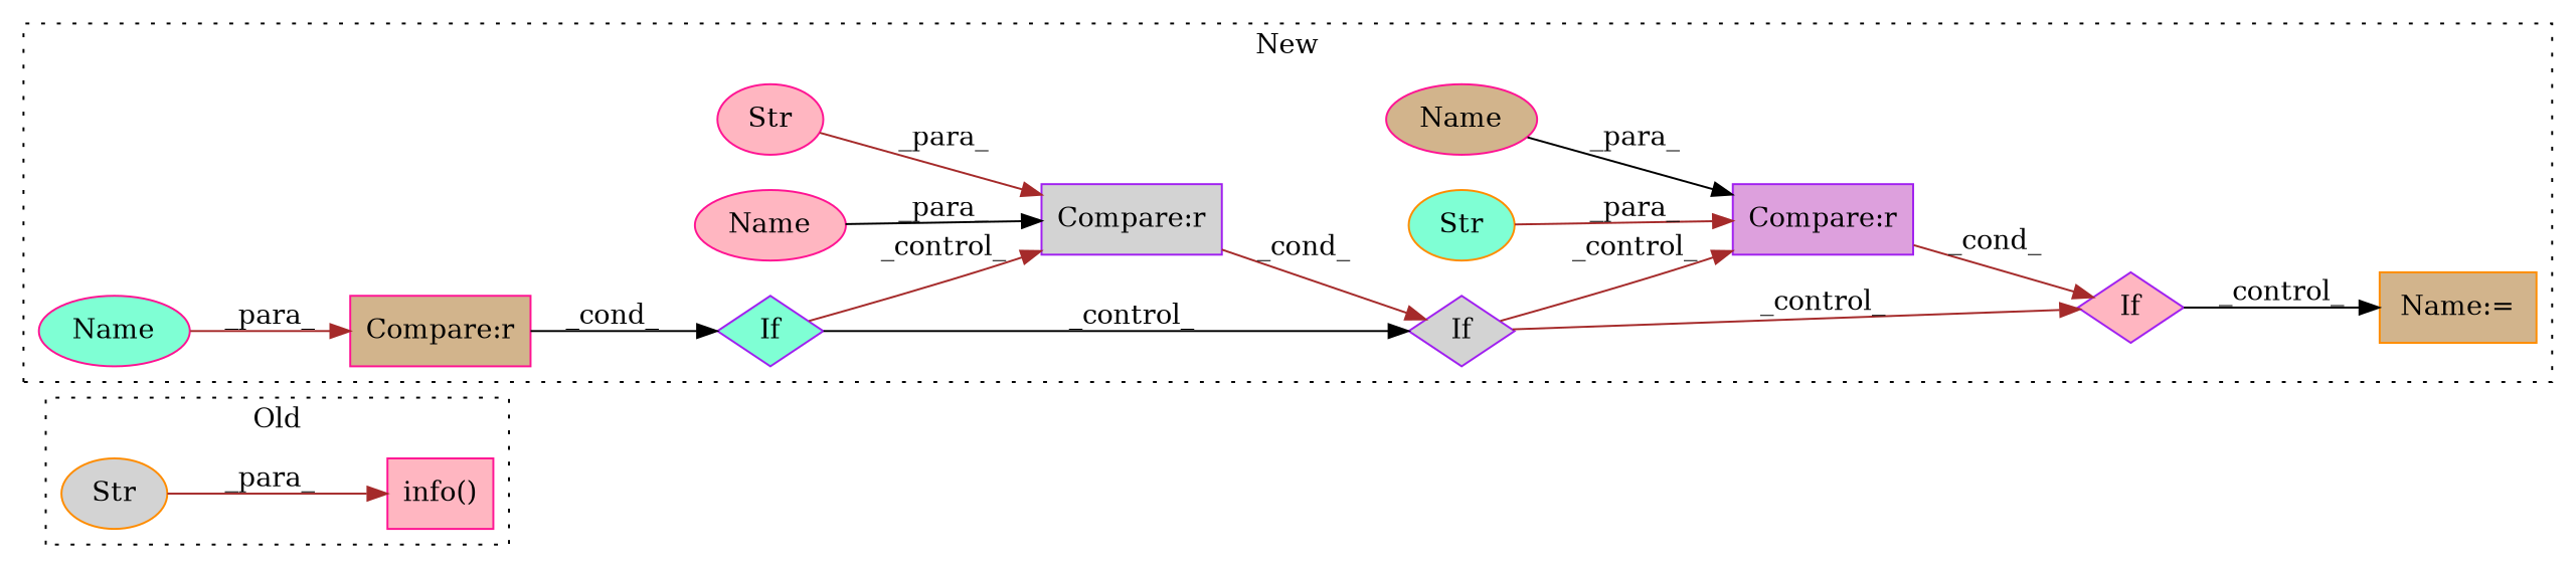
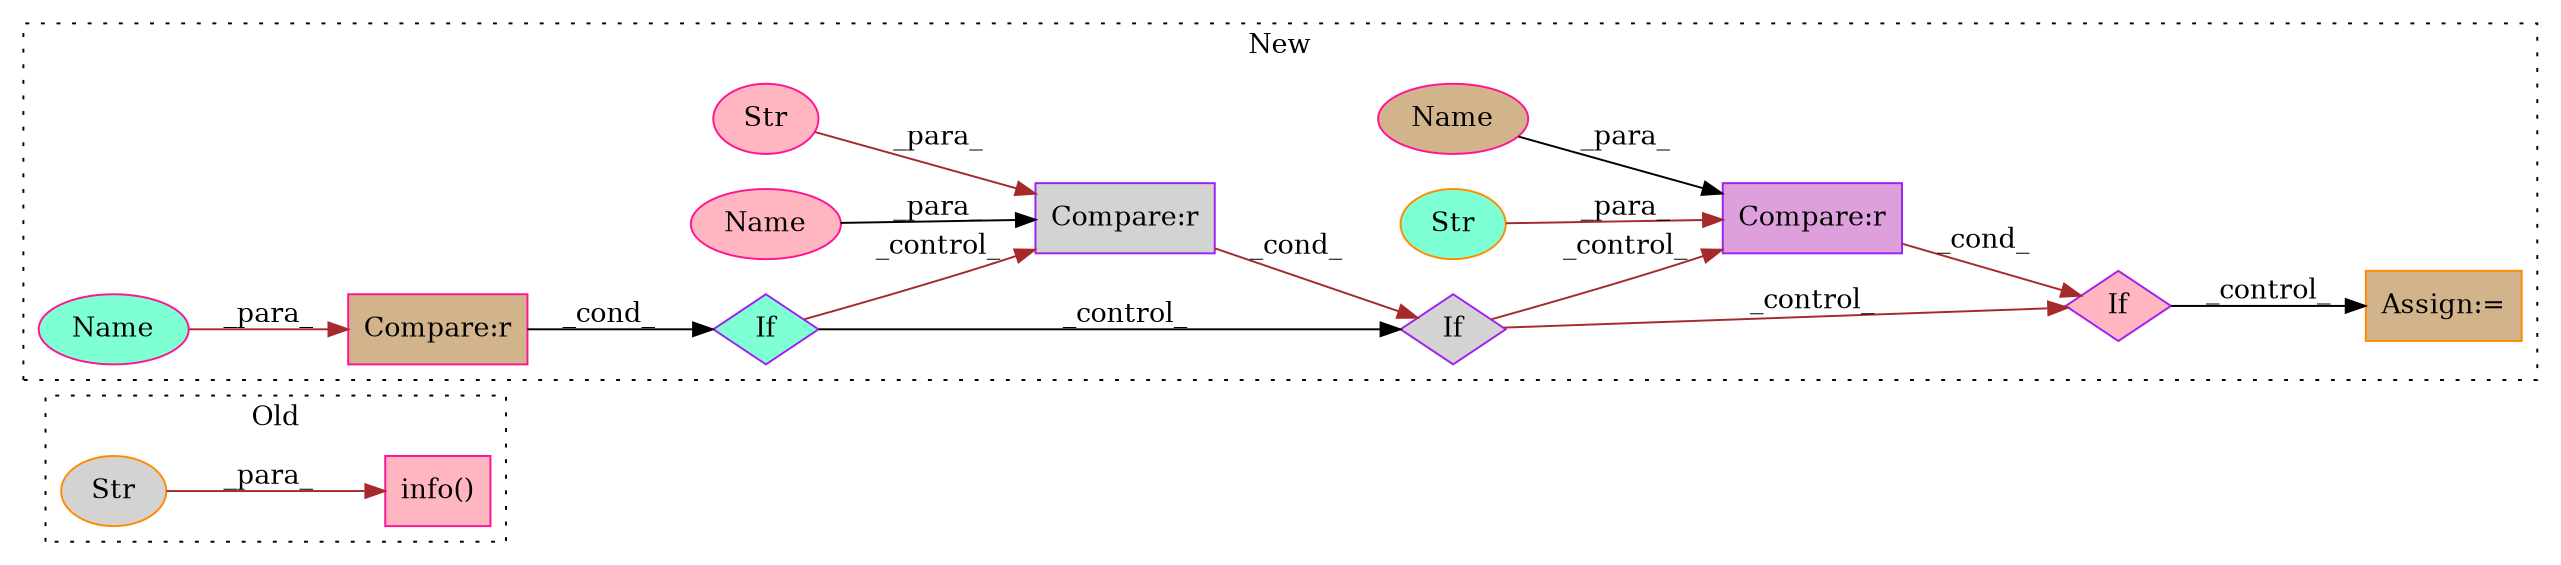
  digraph {
    rankdir=LR
    node [a=66 l=13 s=3042 shape=ellipse style=filled fillcolor=lightpink color=deeppink]
    edge [color=brown]
    n1 [a=75 l="9,1" label="info()" s="1720,1772" shape=box]
    n2 [l=43 label=Str s=1729 fillcolor=lightgrey color=darkorange]
    n3 [a=96 l=0 label=If shape=diamond fillcolor=lightgrey color=purple]
    n4 [a=40 l=27 label="Compare:r" shape=box fillcolor=lightgrey color=purple]
-   n5 [a=68 l=14 label="Name:=" s=3192 shape=box fillcolor=tan color=darkorange]
+   n5 [a=68 l=14 label="Assign:=" s=3192 shape=box fillcolor=tan color=darkorange]
    n6 [l=10 label=Str s=3059]
    n7 [a=96 l=3 label=If s=2959 shape=diamond fillcolor=aquamarine color=purple]
    n8 [a=40 l=23 label="Compare:r" s=2962 shape=box fillcolor=tan]
    n9 [a=96 l=0 label=If s=3141 shape=diamond color=purple]
    n10 [a=40 l=29 label="Compare:r" s=3141 shape=box fillcolor=plum color=purple]
    n11 [l=12 label=Str s=3158 fillcolor=aquamarine color=darkorange]
    n12 [a=87 label=Name]
    n13 [a=87 label=Name s=2962 fillcolor=aquamarine]
    n14 [a=87 label=Name s=3141 fillcolor=tan]
    subgraph cluster_1 {
      label=Old
      style=dotted
      n1
      n2
    }
    subgraph cluster_2 {
      label=New
      style=dotted
      n3
      n4
      n5
      n6
      n7
      n8
      n9
      n10
      n11
      n12
      n13
      n14
    }
    n2 -> n1 [label=_para_]
    n3 -> n9 [label=_control_]
    n3 -> n10 [label=_control_]
    n4 -> n3 [label=_cond_]
    n6 -> n4 [label=_para_]
    n7 -> n3 [label=_control_ color=black]
    n7 -> n4 [label=_control_]
    n8 -> n7 [label=_cond_ color=black]
    n9 -> n5 [label=_control_ color=black]
    n10 -> n9 [label=_cond_]
    n11 -> n10 [label=_para_]
    n12 -> n4 [label=_para_ color=black]
    n13 -> n8 [label=_para_]
    n14 -> n10 [label=_para_ color=black]
  }
